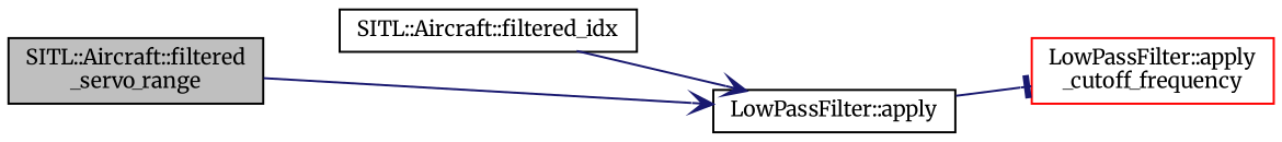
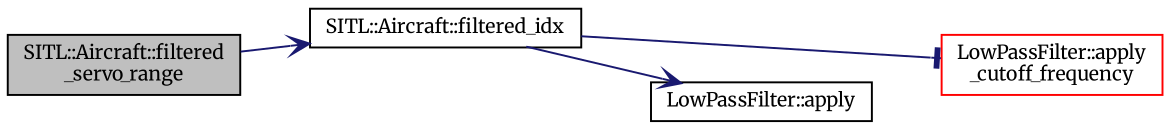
  digraph {
    fontname=Merriweather
    rankdir=LR
    node [color=black fillcolor=white fontname=Merriweather fontsize=10 shape=record style=filled]
    edge [arrowhead=vee color=midnightblue fontname=Merriweather fontsize=10 labelfontname=Helvetica labelfontsize=10 style=solid]
    n1 [fillcolor=grey75 fontcolor=black height=0.2 label="SITL::Aircraft::filtered\l_servo_range" width=0.4]
    n2 [height=0.2 label="SITL::Aircraft::filtered_idx" width=0.4]
    n3 [color=red height=0.2 label="LowPassFilter::apply\l_cutoff_frequency" width=0.4]
    n4 [height=0.2 label="LowPassFilter::apply" width=0.4]
-   n1 -> n4
-   n4 -> n3 [arrowhead=tee]
+   n1 -> n2
+   n2 -> n3 [arrowhead=tee]
    n2 -> n4
  }
